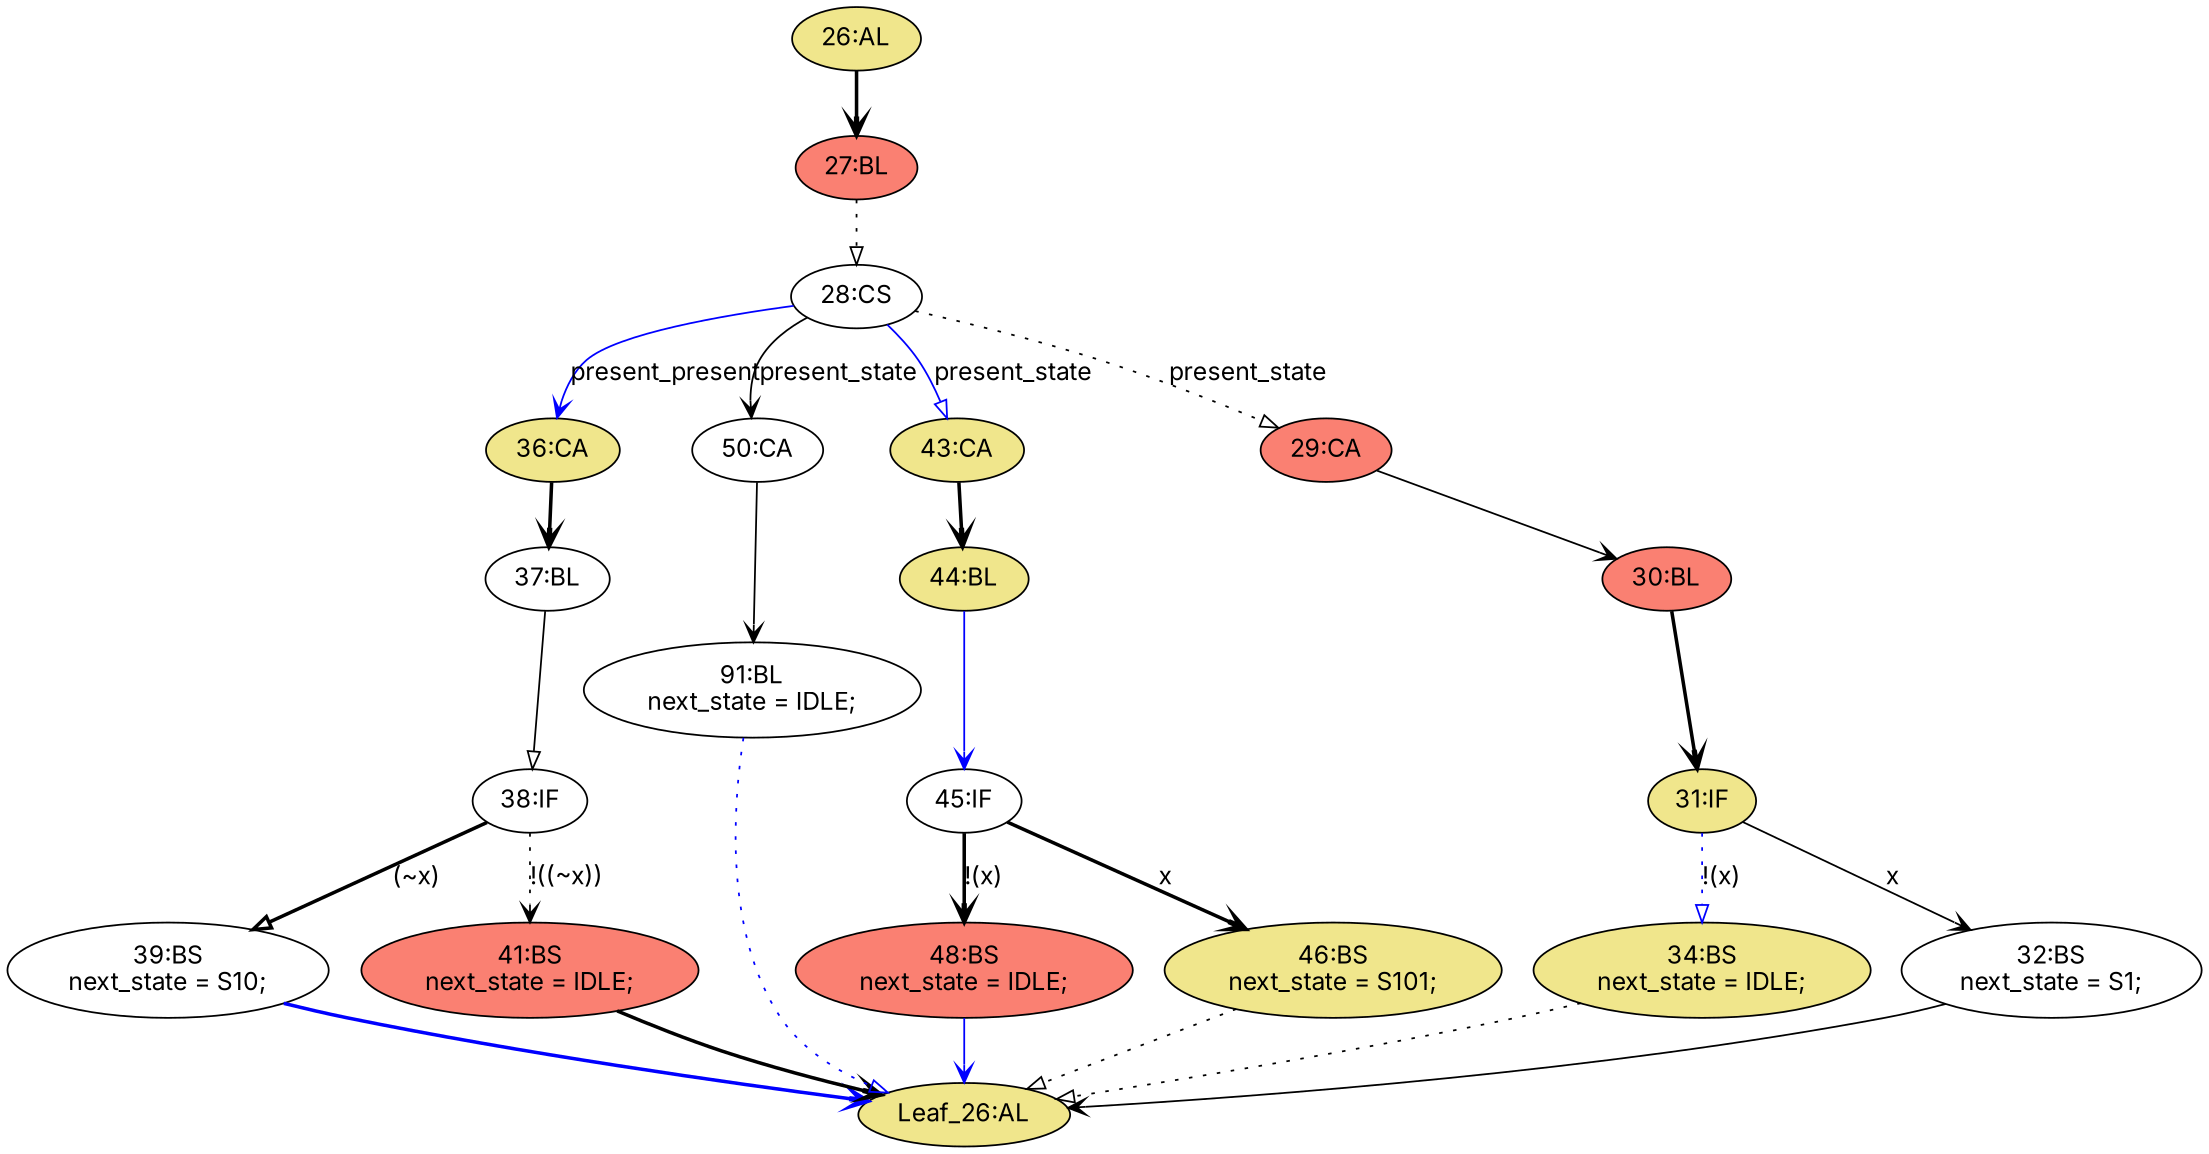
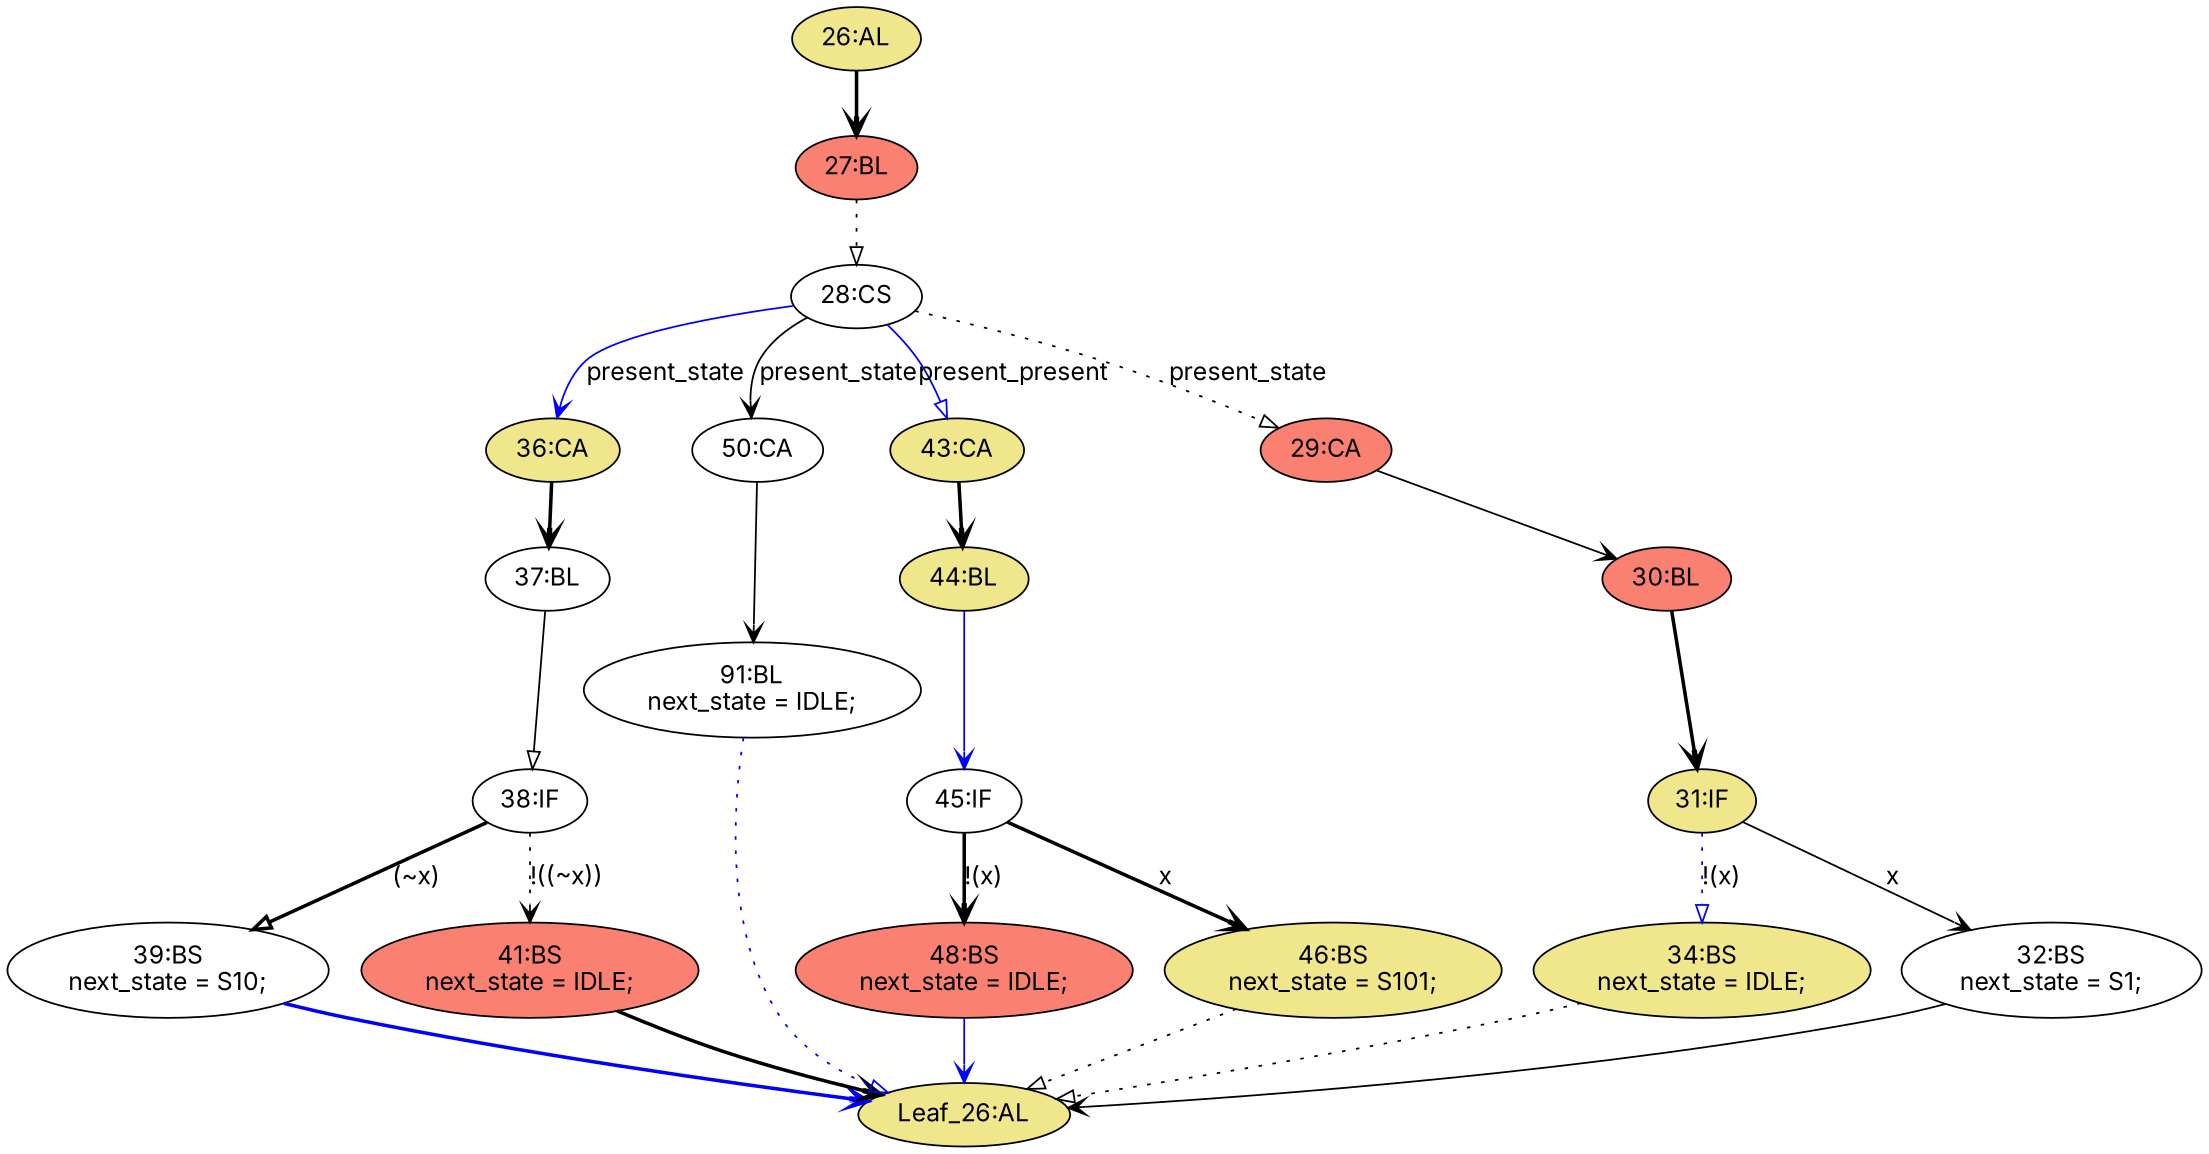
  strict digraph {
    fontname=Inter
    node [fillcolor=khaki fontname=Inter statements="[]" style=filled typ=BlockingSubstitution]
    edge [arrowhead=vee color=black cond="[]" fontname=Inter lineno=None style=solid]
    n1 [ast="<pyverilog.vparser.ast.BlockingSubstitution object at 0x7f0336a6e7d0>" fillcolor=salmon label="48:BS\nnext_state = IDLE;" statements="[<pyverilog.vparser.ast.BlockingSubstitution object at 0x7f0336a6e7d0>]"]
    n2 [def_var="['next_state']" label="Leaf_26:AL" statements="" typ=""]
    n3 [ast="<pyverilog.vparser.ast.Always object at 0x7f0336a6ed50>" clk_sens=False label="26:AL" sens="[]" typ=Always use_var="['x', 'present_state']"]
    n4 [ast="<pyverilog.vparser.ast.Block object at 0x7f0336a6ee10>" fillcolor=salmon label="27:BL" typ=Block]
    n5 [ast="<pyverilog.vparser.ast.CaseStatement object at 0x7f0336a6ee50>" fillcolor=white label="28:CS" typ=CaseStatement]
    n6 [ast="<pyverilog.vparser.ast.Case object at 0x7f0336311310>" label="36:CA" typ=Case]
    n7 [ast="<pyverilog.vparser.ast.Case object at 0x7f0336a6eb10>" fillcolor=white label="50:CA" typ=Case]
    n8 [ast="<pyverilog.vparser.ast.Case object at 0x7f0336311750>" label="43:CA" typ=Case]
    n9 [ast="<pyverilog.vparser.ast.Case object at 0x7f0336a6ef10>" fillcolor=salmon label="29:CA" typ=Case]
    n10 [ast="<pyverilog.vparser.ast.Block object at 0x7f0336311390>" fillcolor=white label="37:BL" typ=Block]
    n11 [ast="<pyverilog.vparser.ast.IfStatement object at 0x7f03363113d0>" fillcolor=white label="38:IF" typ=IfStatement]
    n12 [ast="<pyverilog.vparser.ast.BlockingSubstitution object at 0x7f0336311550>" fillcolor=white label="39:BS\nnext_state = S10;" statements="[<pyverilog.vparser.ast.BlockingSubstitution object at 0x7f0336311550>]"]
    n13 [ast="<pyverilog.vparser.ast.BlockingSubstitution object at 0x7f0336311410>" fillcolor=salmon label="41:BS\nnext_state = IDLE;" statements="[<pyverilog.vparser.ast.BlockingSubstitution object at 0x7f0336311410>]"]
    n14 [ast="<pyverilog.vparser.ast.BlockingSubstitution object at 0x7f0336311050>" label="34:BS\nnext_state = IDLE;" statements="[<pyverilog.vparser.ast.BlockingSubstitution object at 0x7f0336311050>]"]
    n15 [ast="<pyverilog.vparser.ast.Block object at 0x7f0336a6ef90>" fillcolor=salmon label="30:BL" typ=Block]
    n16 [ast="<pyverilog.vparser.ast.IfStatement object at 0x7f0336a6efd0>" label="31:IF" typ=IfStatement]
    n17 [ast="<pyverilog.vparser.ast.BlockingSubstitution object at 0x7f0336311190>" fillcolor=white label="32:BS\nnext_state = S1;" statements="[<pyverilog.vparser.ast.BlockingSubstitution object at 0x7f0336311190>]"]
    n18 [ast="<pyverilog.vparser.ast.Block object at 0x7f0336a6eb90>" fillcolor=white label="91:BL\nnext_state = IDLE;" statements="[<pyverilog.vparser.ast.BlockingSubstitution object at 0x7f0336a6ebd0>]" typ=Block]
    n19 [ast="<pyverilog.vparser.ast.Block object at 0x7f0336a6e410>" label="44:BL" typ=Block]
    n20 [ast="<pyverilog.vparser.ast.IfStatement object at 0x7f0336a6e750>" fillcolor=white label="45:IF" typ=IfStatement]
    n21 [ast="<pyverilog.vparser.ast.BlockingSubstitution object at 0x7f0336a6e990>" label="46:BS\nnext_state = S101;" statements="[<pyverilog.vparser.ast.BlockingSubstitution object at 0x7f0336a6e990>]"]
    n1 -> n2 [color=blue]
    n3 -> n4 [style=bold]
    n4 -> n5 [arrowhead=onormal style=dotted]
-   n5 -> n6 [color=blue cond="['present_state']" label=present_present lineno=28]
+   n5 -> n6 [color=blue cond="['present_state']" label=present_state lineno=28]
    n5 -> n7 [cond="['present_state']" label=present_state lineno=28]
-   n5 -> n8 [arrowhead=onormal color=blue cond="['present_state']" label=present_state lineno=28]
+   n5 -> n8 [arrowhead=onormal color=blue cond="['present_state']" label=present_present lineno=28]
    n5 -> n9 [arrowhead=onormal cond="['present_state']" label=present_state lineno=28 style=dotted]
    n6 -> n10 [style=bold]
    n7 -> n18
    n8 -> n19 [style=bold]
    n9 -> n15
    n10 -> n11 [arrowhead=onormal]
    n11 -> n12 [arrowhead=onormal cond="['x']" label="(~x)" lineno=38 style=bold]
    n11 -> n13 [cond="['x']" label="!((~x))" lineno=38 style=dotted]
    n12 -> n2 [color=blue style=bold]
    n13 -> n2 [style=bold]
    n14 -> n2 [arrowhead=onormal style=dotted]
    n15 -> n16 [style=bold]
    n16 -> n14 [arrowhead=onormal color=blue cond="['x']" label="!(x)" lineno=31 style=dotted]
    n16 -> n17 [cond="['x']" label=x lineno=31]
    n17 -> n2
    n18 -> n2 [arrowhead=onormal color=blue style=dotted]
    n19 -> n20 [color=blue]
    n20 -> n1 [cond="['x']" label="!(x)" lineno=45 style=bold]
    n20 -> n21 [cond="['x']" label=x lineno=45 style=bold]
    n21 -> n2 [arrowhead=onormal style=dotted]
  }
